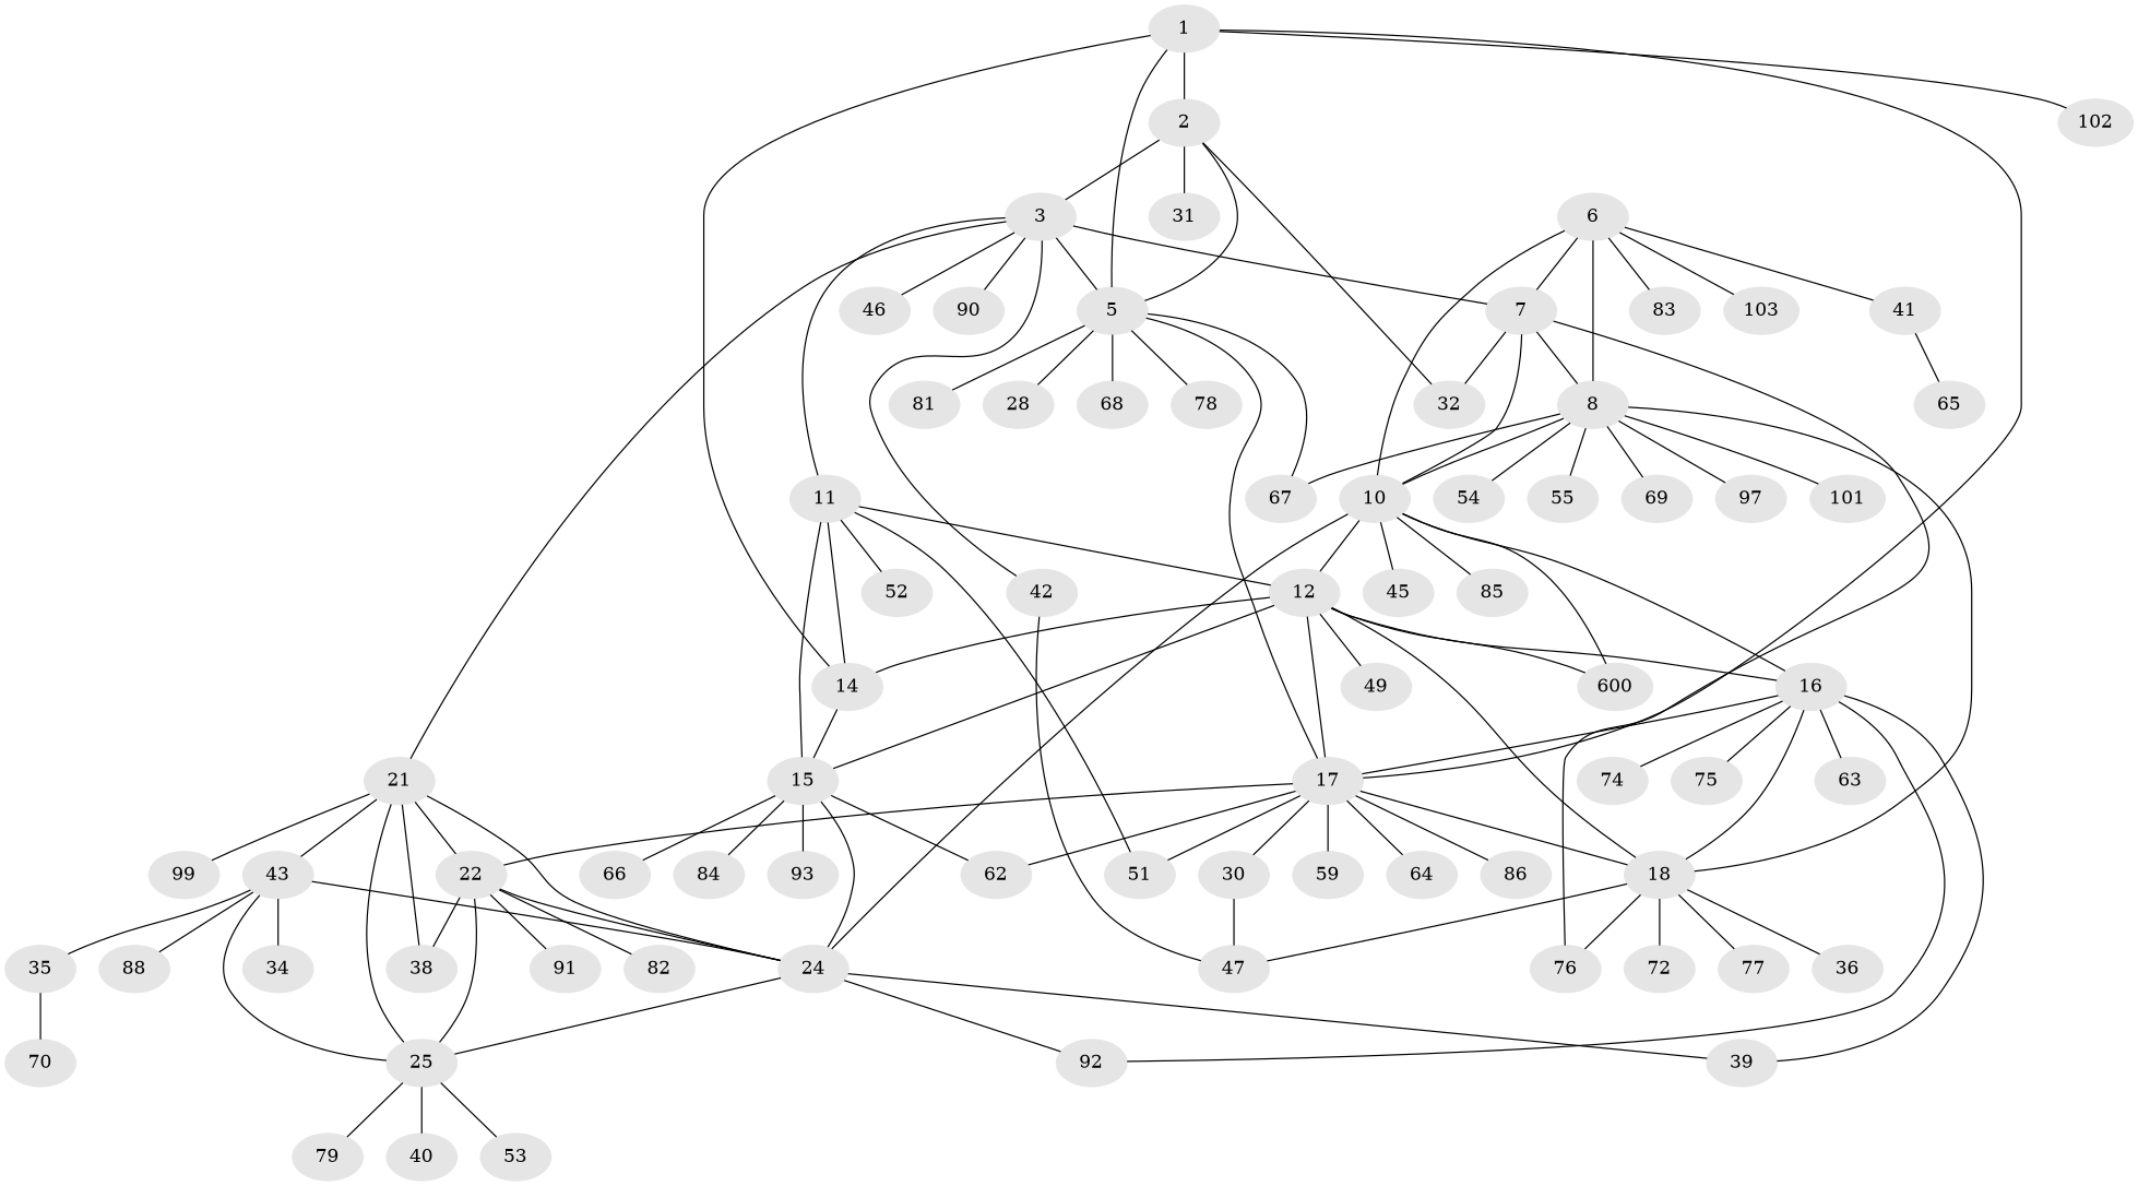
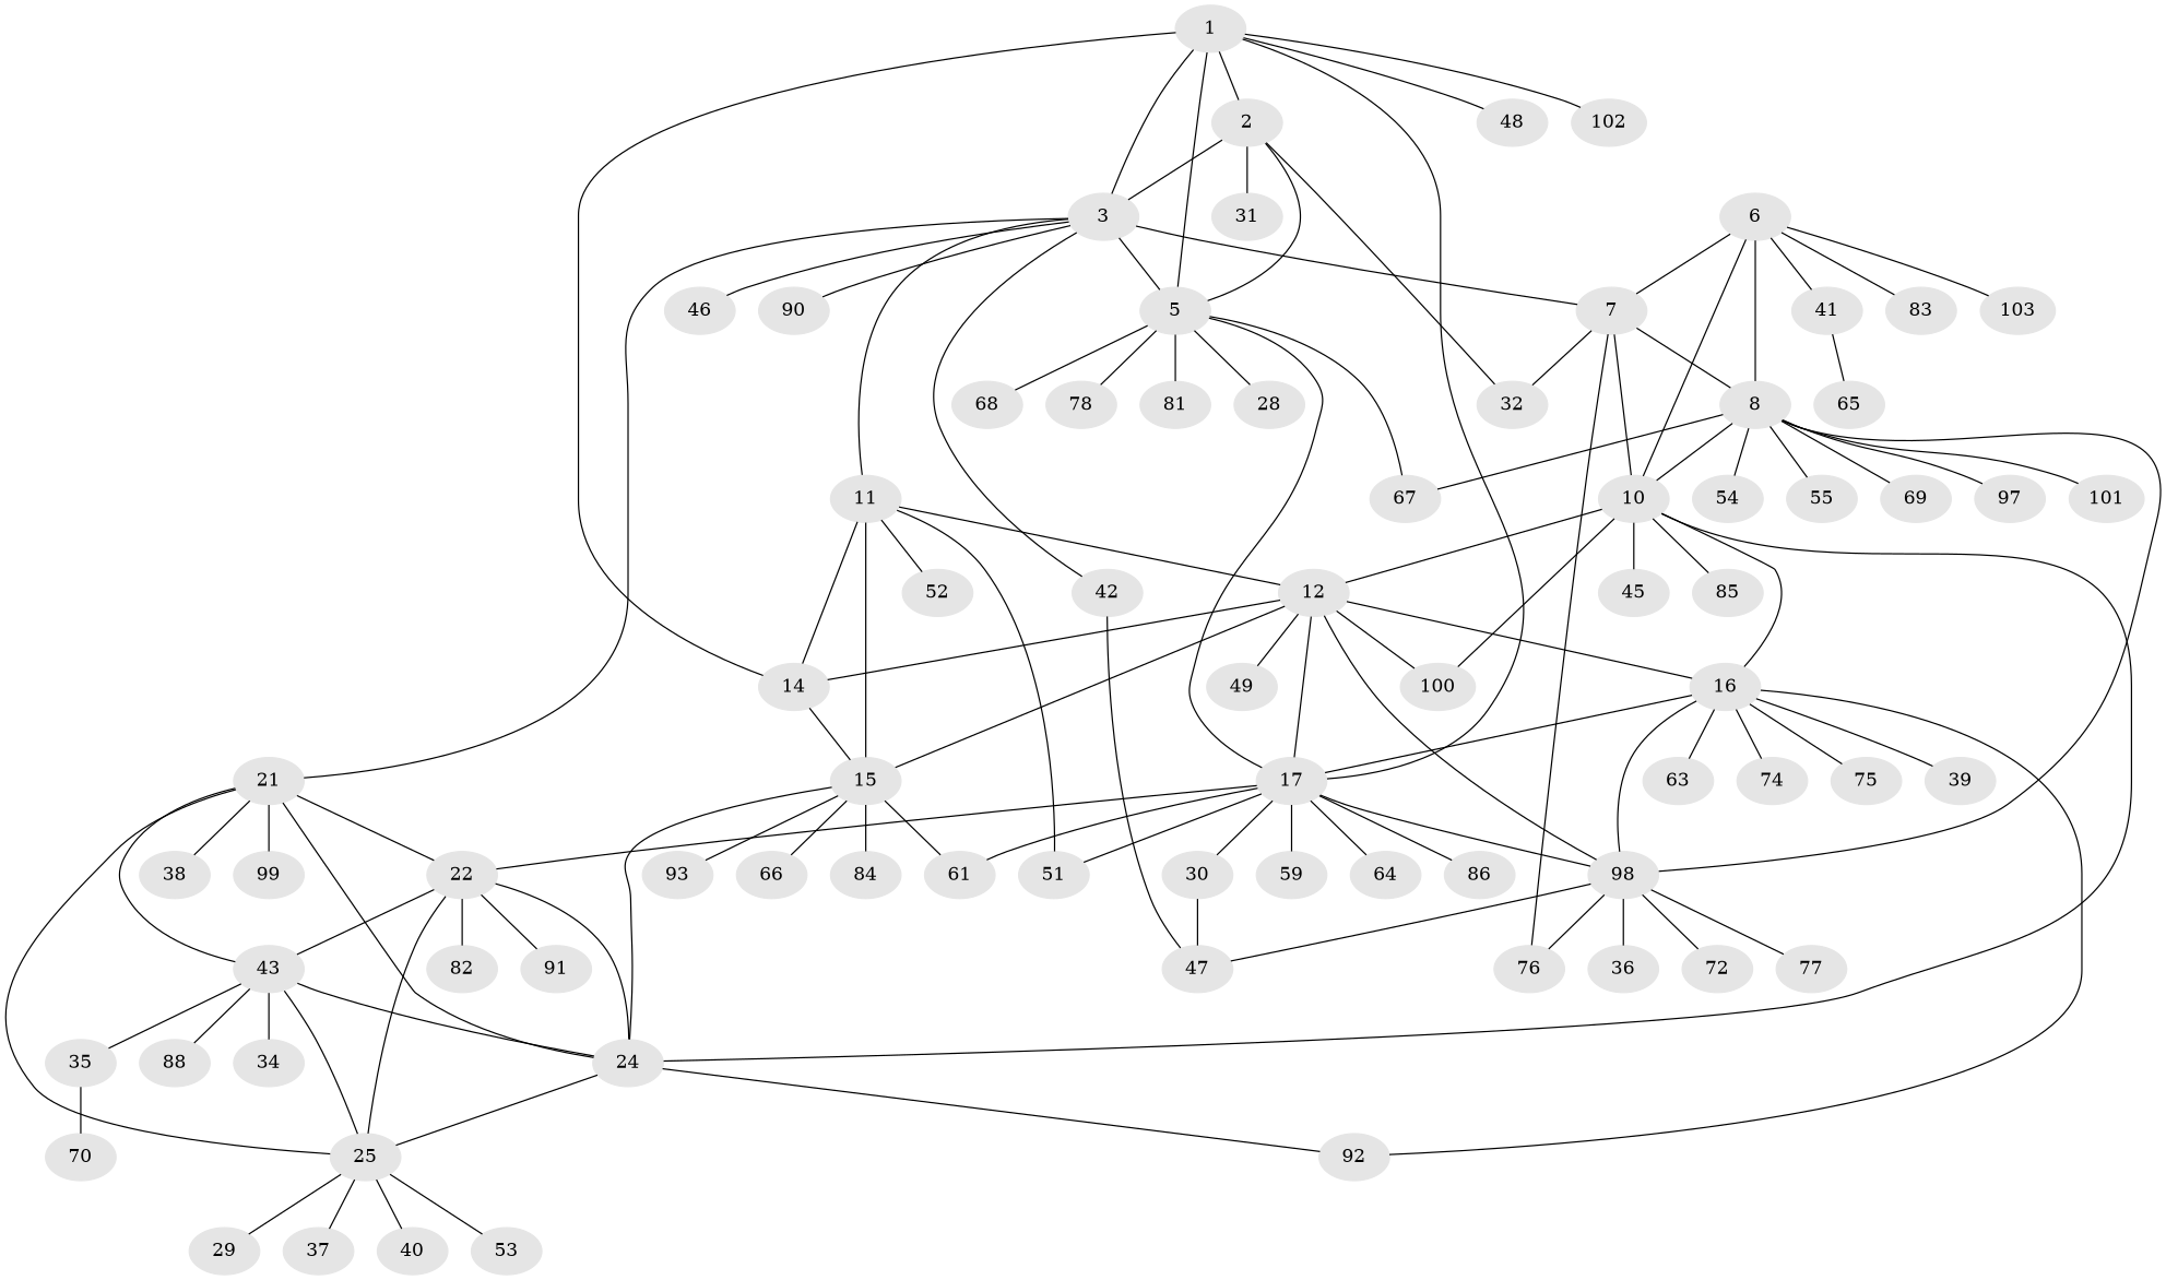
  graph {
    node [color=gray90 style=filled]
    1 [super="+94"]
    2
    3 [super="+4"]
    5 [super="+58"]
    14 [super="+26"]
    17 [super="+33"]
+   48
    102
    31 [super="+80"]
    32
    7 [super="+43"]
    11 [super="+13"]
    21
    42 [super="+50"]
    46
    90
    28
    67 [super="+73"]
    68
    78
    81
    15 [super="+57"]
    30
-   18 [super="+20"]
+   18 [super="+20" label=98]
    51
-   62
+   62 [label=61]
    22 [super="+60"]
    59
    64
    86
    8 [super="+9"]
    10 [super="+95"]
    76
    12 [super="+19"]
    52 [super="+61"]
    24 [super="+96"]
    n37 [label=43 super="+44"]
    25 [super="+27"]
    38
    99
    47
    6 [super="+89"]
    41
    83
    103
    54
    55
    69
    97
    101
    16 [super="+87"]
    45
    85
-   100 [label=600]
+   100
    65
    36
    72
    77
    49
    39
    63
    74
    75
    92
    66
    84
    93
    82
    91
    34
    35 [super="+79"]
    88
-   29 [super="+71" label=79]
+   29 [super="+71"]
+   37
    40 [super="+98"]
    53
    70
    1 -- 2
+   1 -- 3 [weight=2]
    1 -- 5
    1 -- 14
    1 -- 17
+   1 -- 48
    1 -- 102
    2 -- 3 [weight=2]
    2 -- 5
    2 -- 31
    2 -- 32
    3 -- 5 [weight=2]
    3 -- 7
    3 -- 11
    3 -- 21
    3 -- 42
    3 -- 46
    3 -- 90
    5 -- 17
    5 -- 28
    5 -- 67
    5 -- 68
    5 -- 78
    5 -- 81
    14 -- 15
    17 -- 30
    17 -- 18 [weight=2]
    17 -- 51
    17 -- 62
    17 -- 22
    17 -- 59
    17 -- 64
    17 -- 86
    7 -- 32
    7 -- 8 [weight=2]
    7 -- 10
    7 -- 76
    11 -- 14 [weight=2]
    11 -- 15 [weight=2]
    11 -- 51
    11 -- 12 [weight=2]
    11 -- 52
    21 -- 22
    21 -- 24
    21 -- n37
    21 -- 25
    21 -- 38
    21 -- 99
    42 -- 47
    15 -- 62
    15 -- 24
    15 -- 66
    15 -- 84
    15 -- 93
    30 -- 47
    18 -- 76
    18 -- 47
    18 -- 36
    18 -- 72
    18 -- 77
    22 -- 24
-   22 -- 38
+   22 -- n37
    22 -- 25
    22 -- 82
    22 -- 91
    8 -- 67
    8 -- 18
    8 -- 10 [weight=2]
    8 -- 54
    8 -- 55
    8 -- 69
    8 -- 97
    8 -- 101
    10 -- 12
    10 -- 24
    10 -- 16
    10 -- 45
    10 -- 85
    10 -- 100
    12 -- 14
    12 -- 17
    12 -- 15
    12 -- 18 [weight=2]
    12 -- 16
    12 -- 100
    12 -- 49
    24 -- 25
-   24 -- 39
    24 -- 92
    n37 -- 24
    n37 -- 25
    n37 -- 34
    n37 -- 35
    n37 -- 88
    25 -- 29
+   25 -- 37
    25 -- 40
    25 -- 53
    6 -- 7
    6 -- 8 [weight=2]
    6 -- 10
    6 -- 41
    6 -- 83
    6 -- 103
    41 -- 65
    16 -- 17
    16 -- 18 [weight=2]
    16 -- 39
    16 -- 63
    16 -- 74
    16 -- 75
    16 -- 92
    35 -- 70
  }
